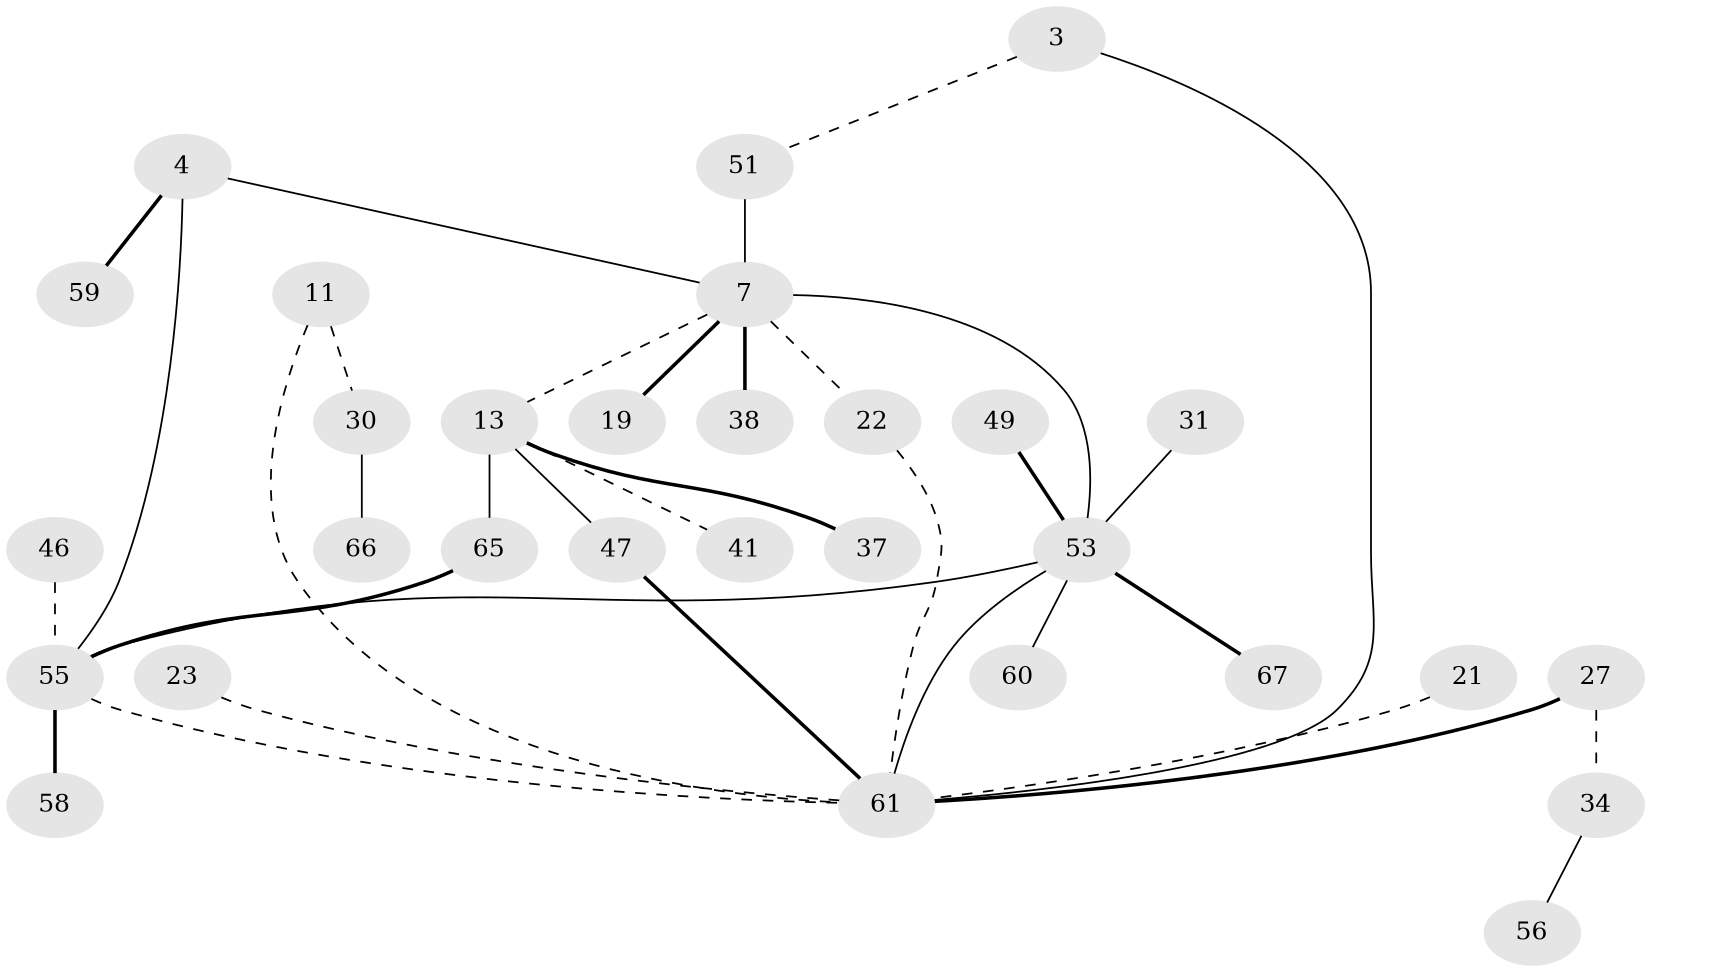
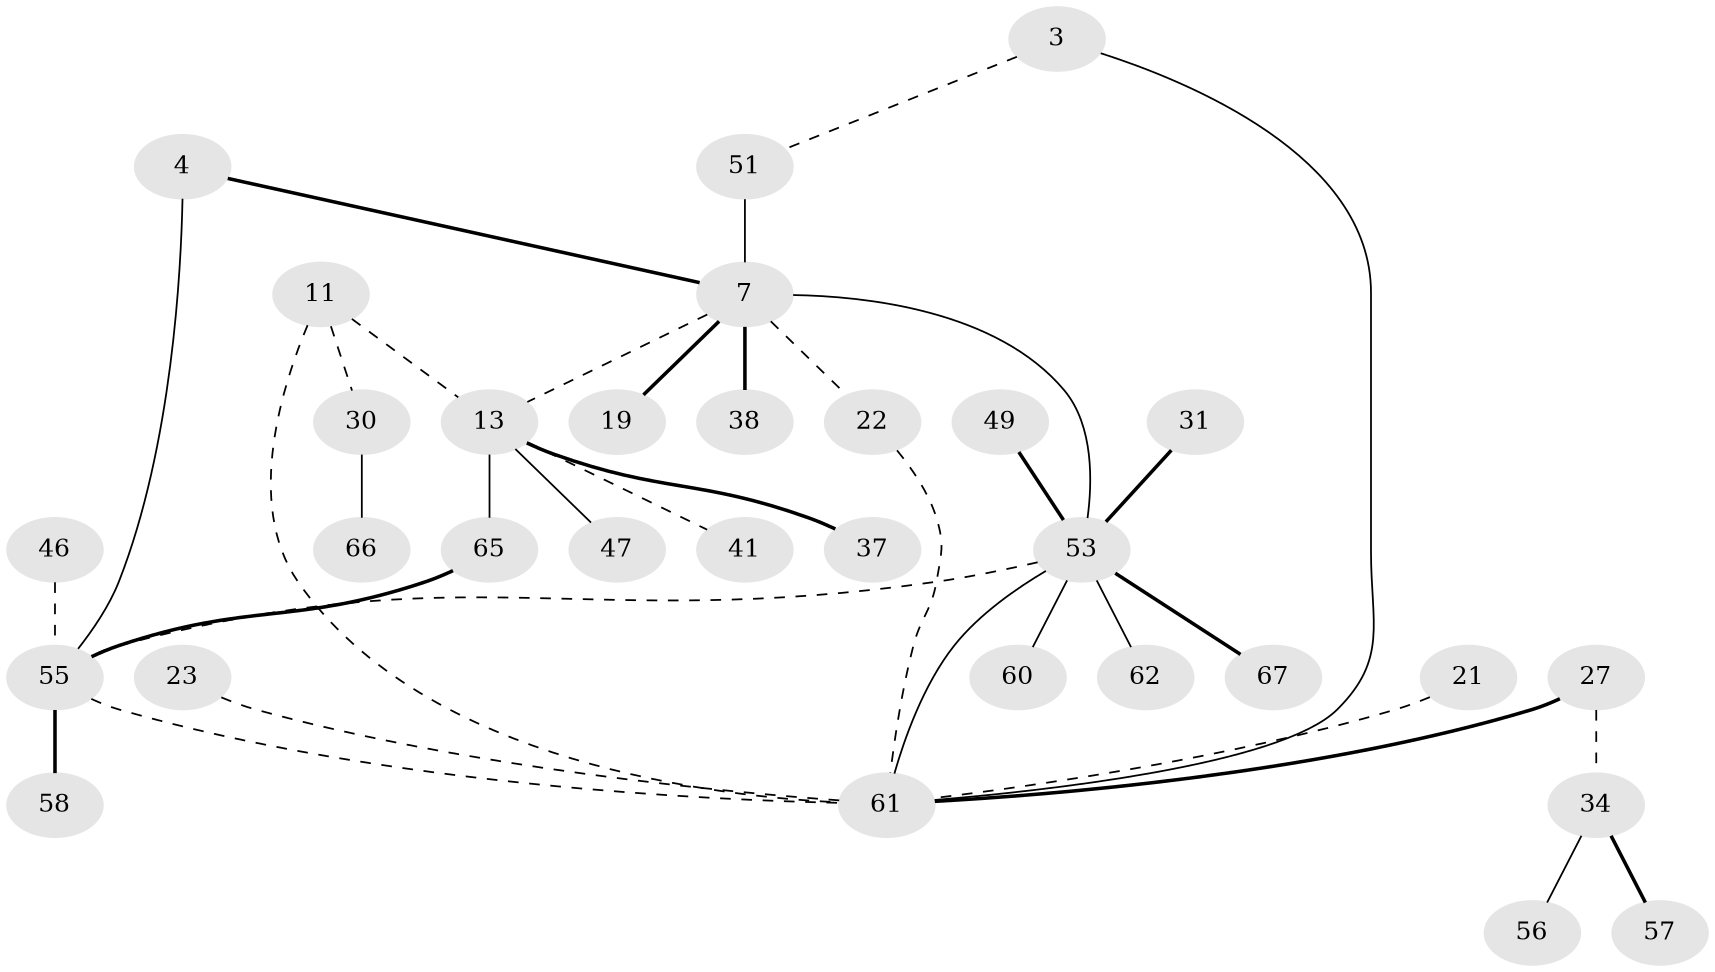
  graph {
    node [color=gray90 style=filled]
    edge [style=dashed]
    3 [super="+1"]
    51
    61 [super="+35+12"]
    7 [super="+2"]
    13
    19
    22
    38
    53 [super="+52+42+45+9"]
    66 [super="+17+26+50+54"]
    4
    55 [super="+36"]
-   59
    58 [super="+40"]
    37
    41
    47
    65
    60
+   62
    n21 [label=67]
    11
    30 [super="+29"]
    34 [super="+15"]
    56
+   57 [super="+32+44"]
    21
    23
    27
    31
    46
    49
    3 -- 51
    3 -- 61 [style=solid]
    51 -- 7 [style=solid weight=2]
    7 -- 13 [weight=2]
    7 -- 19 [style=bold]
    7 -- 22
    7 -- 38 [style=bold]
    7 -- 53 [style=solid weight=3]
    13 -- 37 [style=bold]
    13 -- 41
    13 -- 47 [style=solid]
    13 -- 65 [style=solid]
    22 -- 61
    53 -- 61 [style=solid weight=3]
-   53 -- 55 [style=solid]
+   53 -- 55
    53 -- 60 [style=solid]
+   53 -- 62 [style=solid]
    53 -- n21 [style=bold]
-   4 -- 7 [style=solid weight=2]
+   4 -- 7 [style=bold weight=2]
    4 -- 55 [style=solid weight=2]
-   4 -- 59 [style=bold]
    55 -- 61
    55 -- 58 [style=bold]
-   47 -- 61 [style=bold]
    65 -- 55 [style=bold]
    11 -- 61 [weight=2]
+   11 -- 13
    11 -- 30
    30 -- 66 [style=solid]
    34 -- 56 [style=solid]
+   34 -- 57 [style=bold]
    21 -- 61
    23 -- 61
    27 -- 61 [style=bold]
    27 -- 34
-   31 -- 53 [style=solid]
+   31 -- 53 [style=bold]
    46 -- 55
    49 -- 53 [style=bold]
  }
